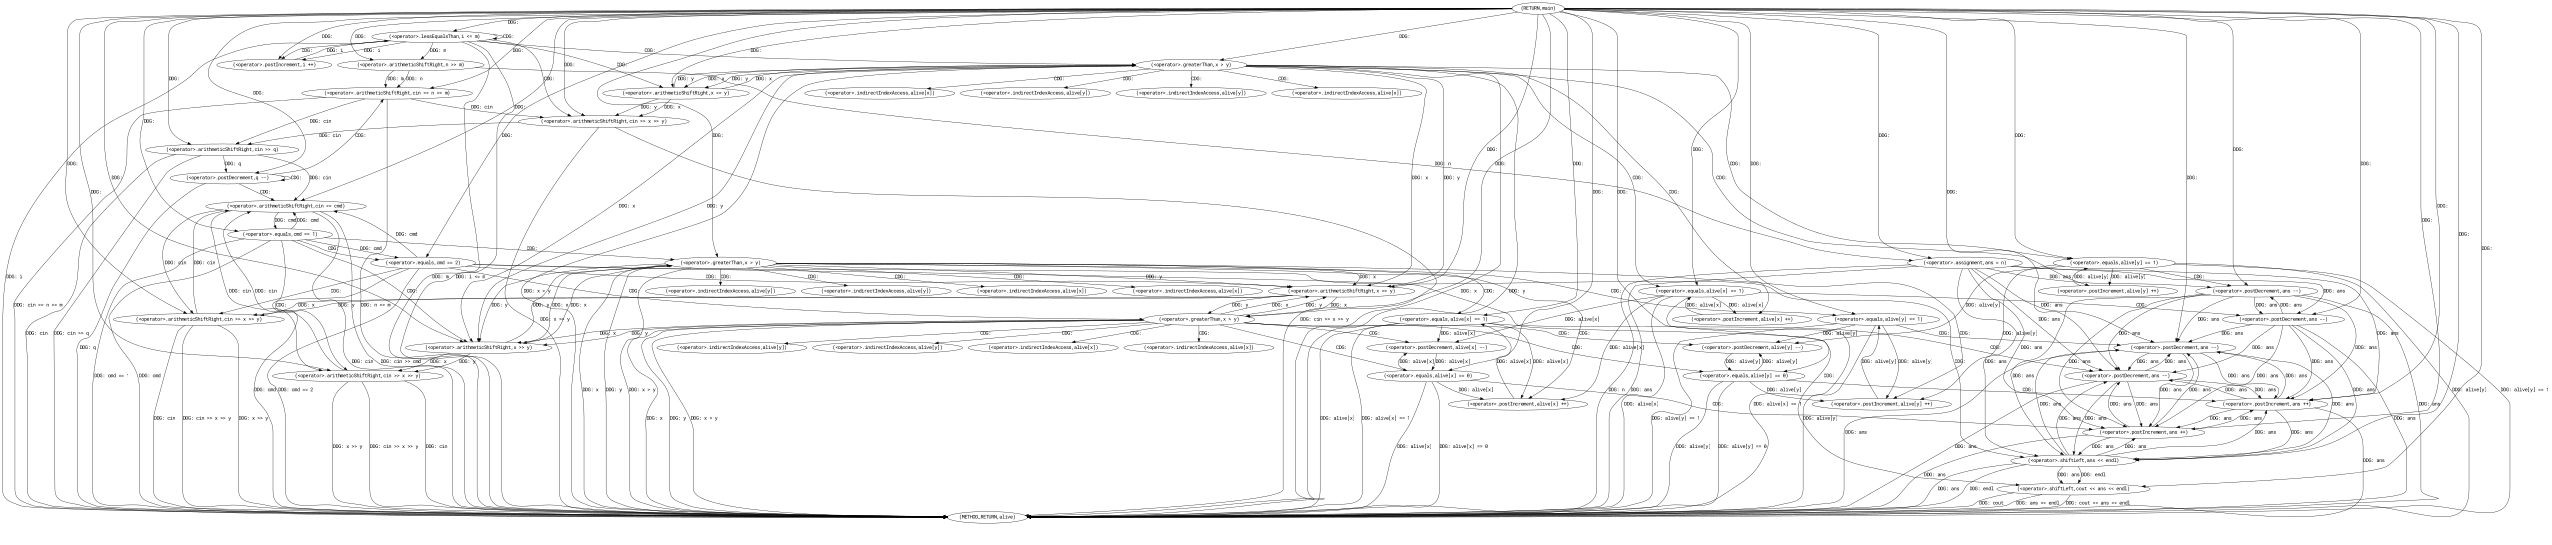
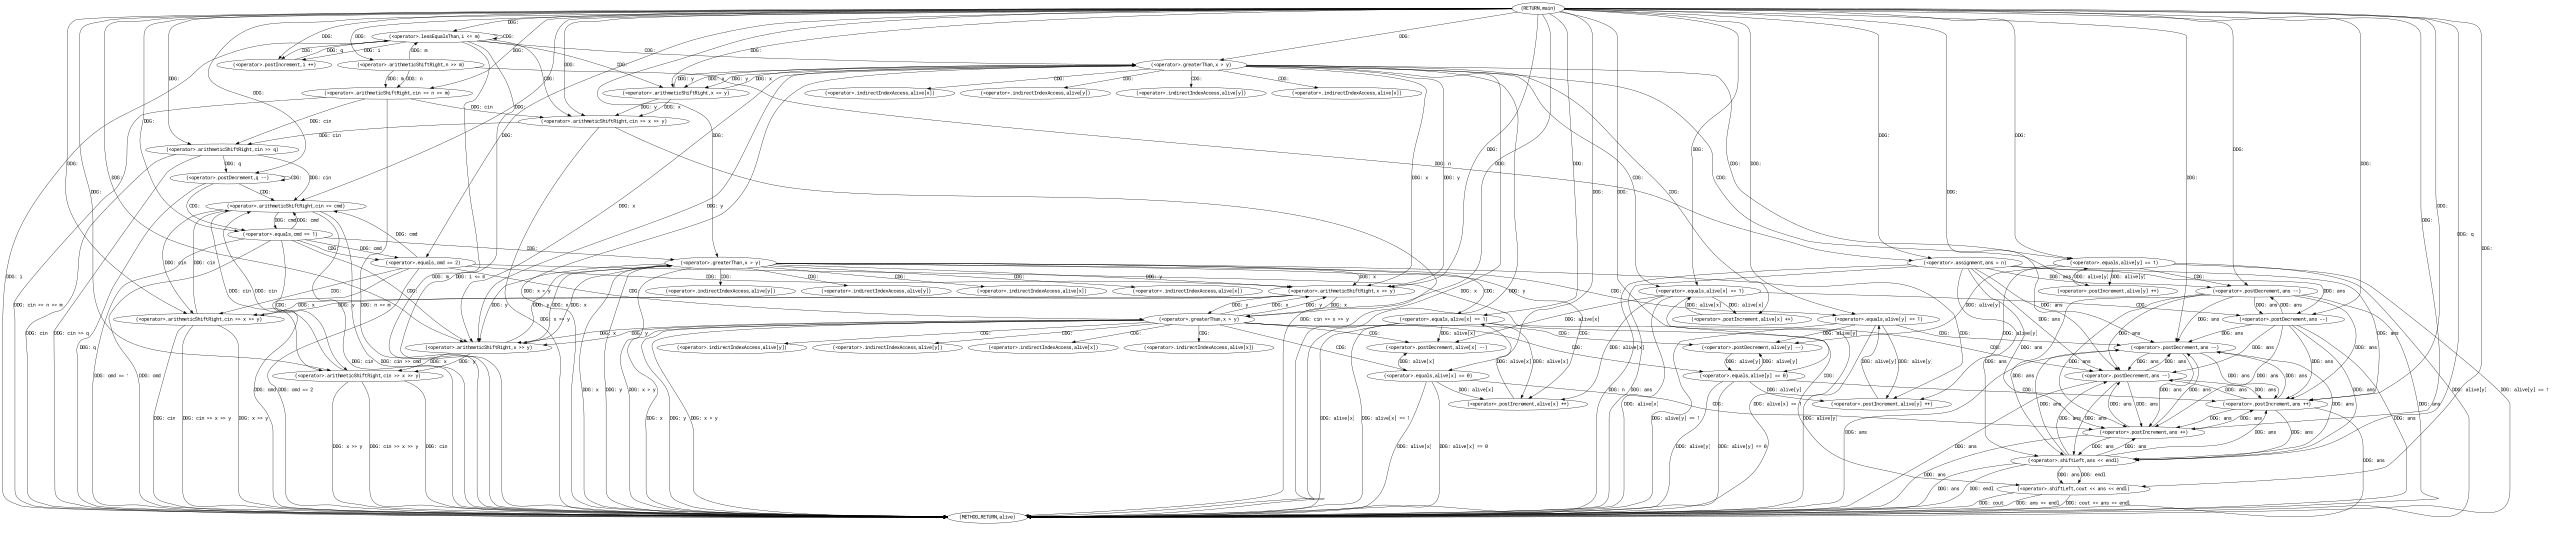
  digraph {
    fontname="Roboto Mono"
    node [fontname="Roboto Mono"]
    edge [fontname="Roboto Mono"]
    n1 [label="(RETURN,main)"]
    n2 [label="(<operator>.arithmeticShiftRight,cin >> n >> m)"]
    n3 [label="(<operator>.assignment,ans = n)"]
    n4 [label="(<operator>.arithmeticShiftRight,cin >> q)"]
    n5 [label="(<operator>.lessEqualsThan,i <= m)"]
    n6 [label="(<operator>.postIncrement,i ++)"]
    n7 [label="(<operator>.postDecrement,q --)"]
    n8 [label="(<operator>.arithmeticShiftRight,n >> m)"]
    n9 [label="(<operator>.arithmeticShiftRight,cin >> x >> y)"]
    n10 [label="(<operator>.arithmeticShiftRight,cin >> cmd)"]
    n11 [label="(<operator>.greaterThan,x > y)"]
    n12 [label="(<operator>.equals,cmd == 1)"]
    n13 [label="(<operator>.arithmeticShiftRight,x >> y)"]
    n14 [label="(<operator>.arithmeticShiftRight,cin >> x >> y)"]
    n15 [label="(<operator>.equals,alive[y] == 1)"]
    n16 [label="(<operator>.postDecrement,ans --)"]
    n17 [label="(<operator>.greaterThan,x > y)"]
    n18 [label="(<operator>.equals,cmd == 2)"]
    n19 [label="(<operator>.equals,alive[x] == 1)"]
    n20 [label="(<operator>.postDecrement,ans --)"]
    n21 [label="(<operator>.arithmeticShiftRight,x >> y)"]
    n22 [label="(<operator>.arithmeticShiftRight,cin >> x >> y)"]
    n23 [label="(<operator>.equals,alive[y] == 1)"]
    n24 [label="(<operator>.postDecrement,ans --)"]
    n25 [label="(<operator>.greaterThan,x > y)"]
    n26 [label="(<operator>.shiftLeft,cout << ans << endl)"]
    n27 [label="(<operator>.equals,alive[x] == 1)"]
    n28 [label="(<operator>.postDecrement,ans --)"]
    n29 [label="(<operator>.arithmeticShiftRight,x >> y)"]
    n30 [label="(<operator>.equals,alive[y] == 0)"]
    n31 [label="(<operator>.postIncrement,ans ++)"]
    n32 [label="(<operator>.shiftLeft,ans << endl)"]
    n33 [label="(<operator>.equals,alive[x] == 0)"]
    n34 [label="(<operator>.postIncrement,ans ++)"]
    n35 [label="(METHOD_RETURN,alive)"]
    n36 [label="(<operator>.postIncrement,alive[y] ++)"]
    n37 [label="(<operator>.postIncrement,alive[x] ++)"]
    n38 [label="(<operator>.indirectIndexAccess,alive[y])"]
    n39 [label="(<operator>.indirectIndexAccess,alive[y])"]
    n40 [label="(<operator>.indirectIndexAccess,alive[x])"]
    n41 [label="(<operator>.indirectIndexAccess,alive[x])"]
    n42 [label="(<operator>.postIncrement,alive[y] ++)"]
    n43 [label="(<operator>.postDecrement,alive[y] --)"]
    n44 [label="(<operator>.postIncrement,alive[x] ++)"]
    n45 [label="(<operator>.indirectIndexAccess,alive[y])"]
    n46 [label="(<operator>.indirectIndexAccess,alive[y])"]
    n47 [label="(<operator>.indirectIndexAccess,alive[x])"]
    n48 [label="(<operator>.indirectIndexAccess,alive[x])"]
    n49 [label="(<operator>.postDecrement,alive[x] --)"]
    n50 [label="(<operator>.indirectIndexAccess,alive[y])"]
    n51 [label="(<operator>.indirectIndexAccess,alive[y])"]
    n52 [label="(<operator>.indirectIndexAccess,alive[x])"]
    n53 [label="(<operator>.indirectIndexAccess,alive[x])"]
    n1 -> n2 [label="DDG: "]
    n1 -> n3 [label="DDG: "]
    n1 -> n4 [label="DDG: "]
    n1 -> n5 [label="DDG: "]
    n1 -> n6 [label="DDG: "]
    n1 -> n7 [label="DDG: "]
    n1 -> n8 [label="DDG: "]
    n1 -> n9 [label="DDG: "]
    n1 -> n10 [label="DDG: "]
    n1 -> n11 [label="DDG: "]
    n1 -> n12 [label="DDG: "]
    n1 -> n13 [label="DDG: "]
    n1 -> n14 [label="DDG: "]
    n1 -> n15 [label="DDG: "]
    n1 -> n16 [label="DDG: "]
    n1 -> n17 [label="DDG: "]
    n1 -> n18 [label="DDG: "]
    n1 -> n19 [label="DDG: "]
    n1 -> n20 [label="DDG: "]
    n1 -> n21 [label="DDG: "]
    n1 -> n22 [label="DDG: "]
    n1 -> n23 [label="DDG: "]
    n1 -> n24 [label="DDG: "]
    n1 -> n25 [label="DDG: "]
    n1 -> n26 [label="DDG: "]
    n1 -> n27 [label="DDG: "]
    n1 -> n28 [label="DDG: "]
    n1 -> n29 [label="DDG: "]
    n1 -> n30 [label="DDG: "]
    n1 -> n31 [label="DDG: "]
-   n1 -> n32 [label="DDG: "]
+   n1 -> n32 [label="DDG: q"]
    n1 -> n33 [label="DDG: "]
    n1 -> n34 [label="DDG: "]
    n2 -> n4 [label="DDG: cin"]
    n2 -> n9 [label="DDG: cin"]
    n2 -> n35 [label="DDG: n >> m"]
    n2 -> n35 [label="DDG: cin >> n >> m"]
    n3 -> n16 [label="DDG: ans"]
    n3 -> n20 [label="DDG: ans"]
    n3 -> n24 [label="DDG: ans"]
    n3 -> n28 [label="DDG: ans"]
    n3 -> n31 [label="DDG: ans"]
    n3 -> n32 [label="DDG: ans"]
    n3 -> n34 [label="DDG: ans"]
    n3 -> n35 [label="DDG: ans"]
    n3 -> n35 [label="DDG: n"]
    n4 -> n7 [label="DDG: q"]
    n4 -> n10 [label="DDG: cin"]
    n4 -> n35 [label="DDG: cin"]
    n4 -> n35 [label="DDG: cin >> q"]
    n5 -> n5 [label="CDG: "]
    n5 -> n6 [label="DDG: i"]
    n5 -> n6 [label="CDG: "]
    n5 -> n9 [label="CDG: "]
    n5 -> n11 [label="CDG: "]
    n5 -> n13 [label="CDG: "]
    n5 -> n35 [label="DDG: i"]
    n5 -> n35 [label="DDG: m"]
    n5 -> n35 [label="DDG: i <= m"]
-   n6 -> n5 [label="DDG: i"]
+   n6 -> n5 [label="DDG: q"]
    n7 -> n7 [label="CDG: "]
    n7 -> n10 [label="CDG: "]
-   n7 -> n2 [label="CDG: "]
+   n7 -> n12 [label="CDG: "]
    n7 -> n35 [label="DDG: q"]
    n8 -> n2 [label="DDG: m"]
    n8 -> n2 [label="DDG: n"]
    n8 -> n3 [label="DDG: n"]
-   n5 -> n8 [label="DDG: m"]
+   n8 -> n5 [label="DDG: m"]
    n9 -> n4 [label="DDG: cin"]
    n9 -> n35 [label="DDG: x >> y"]
    n9 -> n35 [label="DDG: cin >> x >> y"]
    n10 -> n12 [label="DDG: cmd"]
    n10 -> n14 [label="DDG: cin"]
    n10 -> n22 [label="DDG: cin"]
    n10 -> n35 [label="DDG: cin"]
    n10 -> n35 [label="DDG: cin >> cmd"]
    n11 -> n13 [label="DDG: x"]
    n11 -> n13 [label="DDG: y"]
    n11 -> n15 [label="CDG: "]
    n11 -> n19 [label="CDG: "]
    n11 -> n21 [label="DDG: x"]
    n11 -> n21 [label="DDG: y"]
    n11 -> n29 [label="DDG: x"]
    n11 -> n29 [label="DDG: y"]
    n11 -> n35 [label="DDG: x"]
    n11 -> n35 [label="DDG: y"]
    n11 -> n35 [label="DDG: x > y"]
    n11 -> n36 [label="CDG: "]
    n11 -> n37 [label="CDG: "]
    n11 -> n38 [label="CDG: "]
    n11 -> n39 [label="CDG: "]
    n11 -> n40 [label="CDG: "]
    n11 -> n41 [label="CDG: "]
    n12 -> n10 [label="DDG: cmd"]
    n12 -> n14 [label="CDG: "]
    n12 -> n17 [label="CDG: "]
    n12 -> n18 [label="DDG: cmd"]
    n12 -> n18 [label="CDG: "]
    n12 -> n21 [label="CDG: "]
    n12 -> n35 [label="DDG: cmd"]
    n12 -> n35 [label="DDG: cmd == 1"]
    n13 -> n9 [label="DDG: y"]
    n13 -> n9 [label="DDG: x"]
    n13 -> n11 [label="DDG: x"]
    n13 -> n11 [label="DDG: y"]
    n14 -> n10 [label="DDG: cin"]
    n14 -> n35 [label="DDG: cin"]
    n14 -> n35 [label="DDG: x >> y"]
    n14 -> n35 [label="DDG: cin >> x >> y"]
    n15 -> n16 [label="CDG: "]
    n15 -> n35 [label="DDG: alive[y]"]
    n15 -> n35 [label="DDG: alive[y] == 1"]
    n15 -> n36 [label="DDG: alive[y]"]
    n15 -> n42 [label="DDG: alive[y]"]
    n15 -> n43 [label="DDG: alive[y]"]
    n16 -> n20 [label="DDG: ans"]
    n16 -> n24 [label="DDG: ans"]
    n16 -> n28 [label="DDG: ans"]
    n16 -> n31 [label="DDG: ans"]
    n16 -> n32 [label="DDG: ans"]
    n16 -> n34 [label="DDG: ans"]
    n16 -> n35 [label="DDG: ans"]
    n17 -> n21 [label="DDG: x"]
    n17 -> n21 [label="DDG: y"]
    n17 -> n23 [label="CDG: "]
    n17 -> n27 [label="CDG: "]
    n17 -> n29 [label="DDG: x"]
    n17 -> n29 [label="DDG: y"]
    n17 -> n35 [label="DDG: x"]
    n17 -> n35 [label="DDG: y"]
    n17 -> n35 [label="DDG: x > y"]
    n17 -> n42 [label="CDG: "]
    n17 -> n44 [label="CDG: "]
    n17 -> n45 [label="CDG: "]
    n17 -> n46 [label="CDG: "]
    n17 -> n47 [label="CDG: "]
    n17 -> n48 [label="CDG: "]
    n18 -> n10 [label="DDG: cmd"]
    n18 -> n22 [label="CDG: "]
    n18 -> n25 [label="CDG: "]
    n18 -> n26 [label="CDG: "]
    n18 -> n29 [label="CDG: "]
-   n18 -> n32 [label="CDG: "]
    n18 -> n35 [label="DDG: cmd"]
    n18 -> n35 [label="DDG: cmd == 2"]
    n19 -> n20 [label="CDG: "]
    n19 -> n35 [label="DDG: alive[x]"]
    n19 -> n35 [label="DDG: alive[x] == 1"]
    n19 -> n37 [label="DDG: alive[x]"]
    n19 -> n44 [label="DDG: alive[x]"]
    n19 -> n49 [label="DDG: alive[x]"]
    n20 -> n16 [label="DDG: ans"]
    n20 -> n24 [label="DDG: ans"]
    n20 -> n28 [label="DDG: ans"]
    n20 -> n31 [label="DDG: ans"]
    n20 -> n32 [label="DDG: ans"]
    n20 -> n34 [label="DDG: ans"]
    n20 -> n35 [label="DDG: ans"]
    n21 -> n14 [label="DDG: y"]
    n21 -> n14 [label="DDG: x"]
    n21 -> n17 [label="DDG: x"]
    n21 -> n17 [label="DDG: y"]
    n22 -> n10 [label="DDG: cin"]
    n22 -> n35 [label="DDG: cin"]
    n22 -> n35 [label="DDG: x >> y"]
    n22 -> n35 [label="DDG: cin >> x >> y"]
    n23 -> n24 [label="CDG: "]
    n23 -> n35 [label="DDG: alive[y]"]
    n23 -> n35 [label="DDG: alive[y] == 1"]
    n23 -> n42 [label="DDG: alive[y]"]
    n23 -> n43 [label="DDG: alive[y]"]
    n24 -> n28 [label="DDG: ans"]
    n24 -> n31 [label="DDG: ans"]
    n24 -> n32 [label="DDG: ans"]
    n24 -> n34 [label="DDG: ans"]
    n24 -> n35 [label="DDG: ans"]
    n25 -> n21 [label="DDG: x"]
    n25 -> n21 [label="DDG: y"]
    n25 -> n29 [label="DDG: x"]
    n25 -> n29 [label="DDG: y"]
    n25 -> n30 [label="CDG: "]
    n25 -> n33 [label="CDG: "]
    n25 -> n35 [label="DDG: x"]
    n25 -> n35 [label="DDG: y"]
    n25 -> n35 [label="DDG: x > y"]
    n25 -> n43 [label="CDG: "]
    n25 -> n49 [label="CDG: "]
    n25 -> n50 [label="CDG: "]
    n25 -> n51 [label="CDG: "]
    n25 -> n52 [label="CDG: "]
    n25 -> n53 [label="CDG: "]
    n26 -> n35 [label="DDG: ans << endl"]
    n26 -> n35 [label="DDG: cout << ans << endl"]
    n26 -> n35 [label="DDG: cout"]
    n27 -> n28 [label="CDG: "]
    n27 -> n35 [label="DDG: alive[x]"]
    n27 -> n35 [label="DDG: alive[x] == 1"]
    n27 -> n44 [label="DDG: alive[x]"]
    n27 -> n49 [label="DDG: alive[x]"]
    n28 -> n24 [label="DDG: ans"]
    n28 -> n31 [label="DDG: ans"]
    n28 -> n32 [label="DDG: ans"]
    n28 -> n34 [label="DDG: ans"]
    n28 -> n35 [label="DDG: ans"]
    n29 -> n22 [label="DDG: x"]
    n29 -> n22 [label="DDG: y"]
    n29 -> n25 [label="DDG: x"]
    n29 -> n25 [label="DDG: y"]
    n30 -> n31 [label="CDG: "]
    n30 -> n35 [label="DDG: alive[y]"]
    n30 -> n35 [label="DDG: alive[y] == 0"]
    n30 -> n42 [label="DDG: alive[y]"]
    n30 -> n43 [label="DDG: alive[y]"]
    n31 -> n24 [label="DDG: ans"]
    n31 -> n28 [label="DDG: ans"]
    n31 -> n32 [label="DDG: ans"]
    n31 -> n34 [label="DDG: ans"]
    n31 -> n35 [label="DDG: ans"]
    n32 -> n24 [label="DDG: ans"]
    n32 -> n26 [label="DDG: endl"]
    n32 -> n26 [label="DDG: ans"]
    n32 -> n28 [label="DDG: ans"]
    n32 -> n31 [label="DDG: ans"]
    n32 -> n34 [label="DDG: ans"]
    n32 -> n35 [label="DDG: ans"]
    n32 -> n35 [label="DDG: endl"]
    n33 -> n34 [label="CDG: "]
    n33 -> n35 [label="DDG: alive[x]"]
    n33 -> n35 [label="DDG: alive[x] == 0"]
    n33 -> n44 [label="DDG: alive[x]"]
    n33 -> n49 [label="DDG: alive[x]"]
    n34 -> n24 [label="DDG: ans"]
    n34 -> n28 [label="DDG: ans"]
    n34 -> n31 [label="DDG: ans"]
    n34 -> n32 [label="DDG: ans"]
    n34 -> n35 [label="DDG: ans"]
    n36 -> n15 [label="DDG: alive[y]"]
    n37 -> n19 [label="DDG: alive[x]"]
    n42 -> n23 [label="DDG: alive[y]"]
    n43 -> n30 [label="DDG: alive[y]"]
    n44 -> n27 [label="DDG: alive[x]"]
-   n49 -> n33 [label="DDG: alive[x]"]
  }
